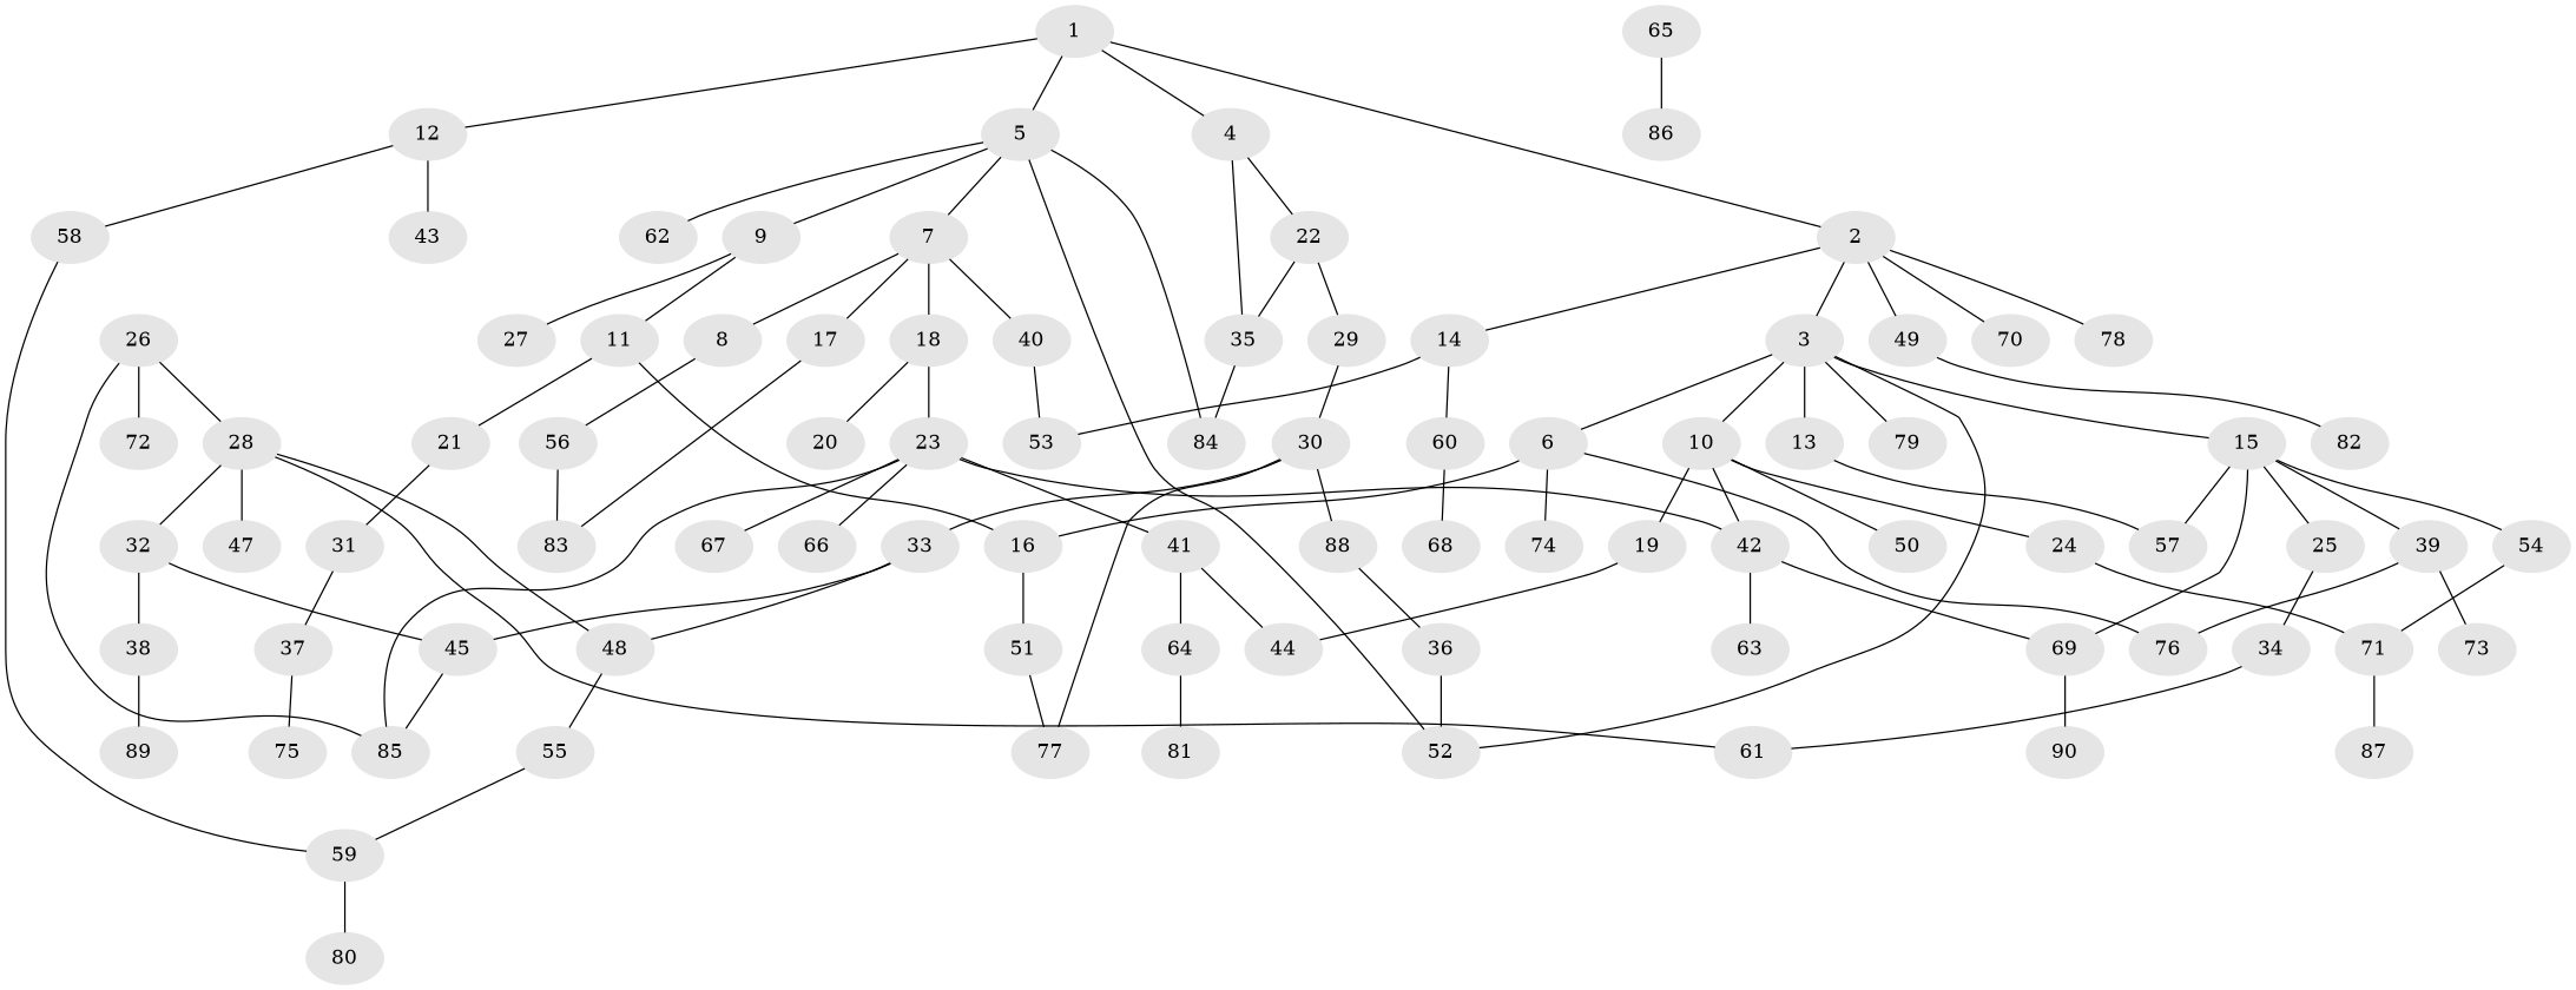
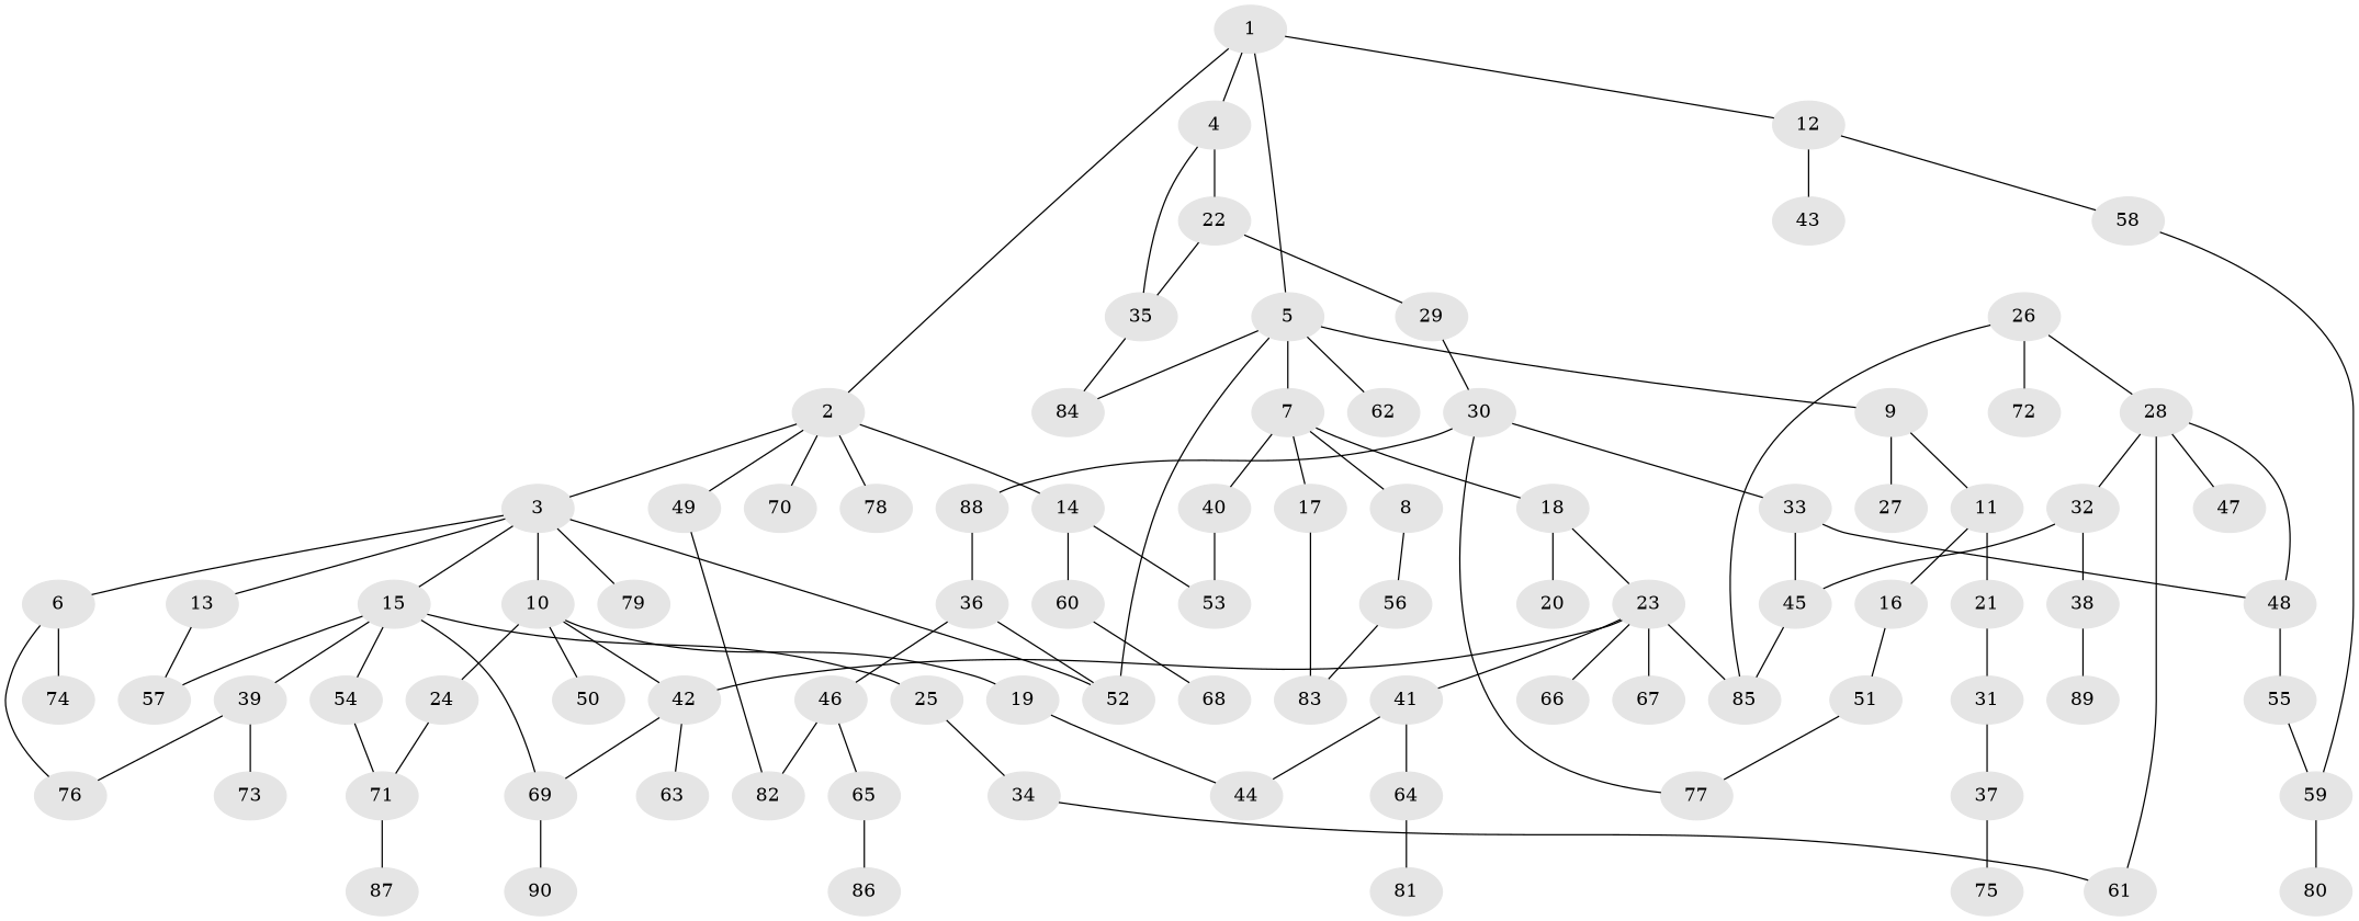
  graph {
    node [color=gray90 style=filled]
    1
    2
    4
    5
    12
    3
    14
    49
    70
    78
    22
    35
    52
    7
    9
    62
    84
    43
    58
    6
    10
    13
    15
    79
    53
    60
    82
    16
    74
    76
    19
    24
    42
    50
    57
    25
    39
    54
    69
    29
    8
    17
    18
    40
    11
    27
    51
    56
    83
    20
    23
    21
    44
    71
    63
    31
    59
    68
    34
    73
    90
    77
    41
    66
    67
    85
    37
    30
    64
    26
    28
    72
    61
    32
    47
    48
    38
    45
    55
    33
    88
    36
+   46
    75
    89
    65
    81
    86
    87
    80
    1 -- 2
    1 -- 4
    1 -- 5
    1 -- 12
    2 -- 3
    2 -- 14
    2 -- 49
    2 -- 70
    2 -- 78
    4 -- 22
    4 -- 35
    5 -- 52
    5 -- 7
    5 -- 9
    5 -- 62
    5 -- 84
    12 -- 43
    12 -- 58
    3 -- 52
    3 -- 6
    3 -- 10
    3 -- 13
    3 -- 15
    3 -- 79
    14 -- 53
    14 -- 60
    49 -- 82
    22 -- 35
    22 -- 29
    35 -- 84
    7 -- 8
    7 -- 17
    7 -- 18
    7 -- 40
    9 -- 11
    9 -- 27
    58 -- 59
-   6 -- 16
    6 -- 74
    6 -- 76
    10 -- 19
    10 -- 24
    10 -- 42
    10 -- 50
    13 -- 57
    15 -- 57
    15 -- 25
    15 -- 39
    15 -- 54
    15 -- 69
    60 -- 68
    16 -- 51
    19 -- 44
    24 -- 71
    42 -- 69
    42 -- 63
    25 -- 34
    39 -- 76
    39 -- 73
    54 -- 71
    69 -- 90
    29 -- 30
    8 -- 56
    17 -- 83
    18 -- 20
    18 -- 23
    40 -- 53
    11 -- 16
    11 -- 21
    51 -- 77
    56 -- 83
    23 -- 42
    23 -- 41
    23 -- 66
    23 -- 67
    23 -- 85
    21 -- 31
    71 -- 87
    31 -- 37
    59 -- 80
    34 -- 61
    41 -- 44
    41 -- 64
    37 -- 75
    30 -- 77
    30 -- 33
    30 -- 88
    64 -- 81
    26 -- 85
    26 -- 28
    26 -- 72
    28 -- 61
    28 -- 32
    28 -- 47
    28 -- 48
    32 -- 38
    32 -- 45
    48 -- 55
    38 -- 89
    45 -- 85
    55 -- 59
    33 -- 48
    33 -- 45
    88 -- 36
    36 -- 52
+   36 -- 46
+   46 -- 82
+   46 -- 65
    65 -- 86
  }
